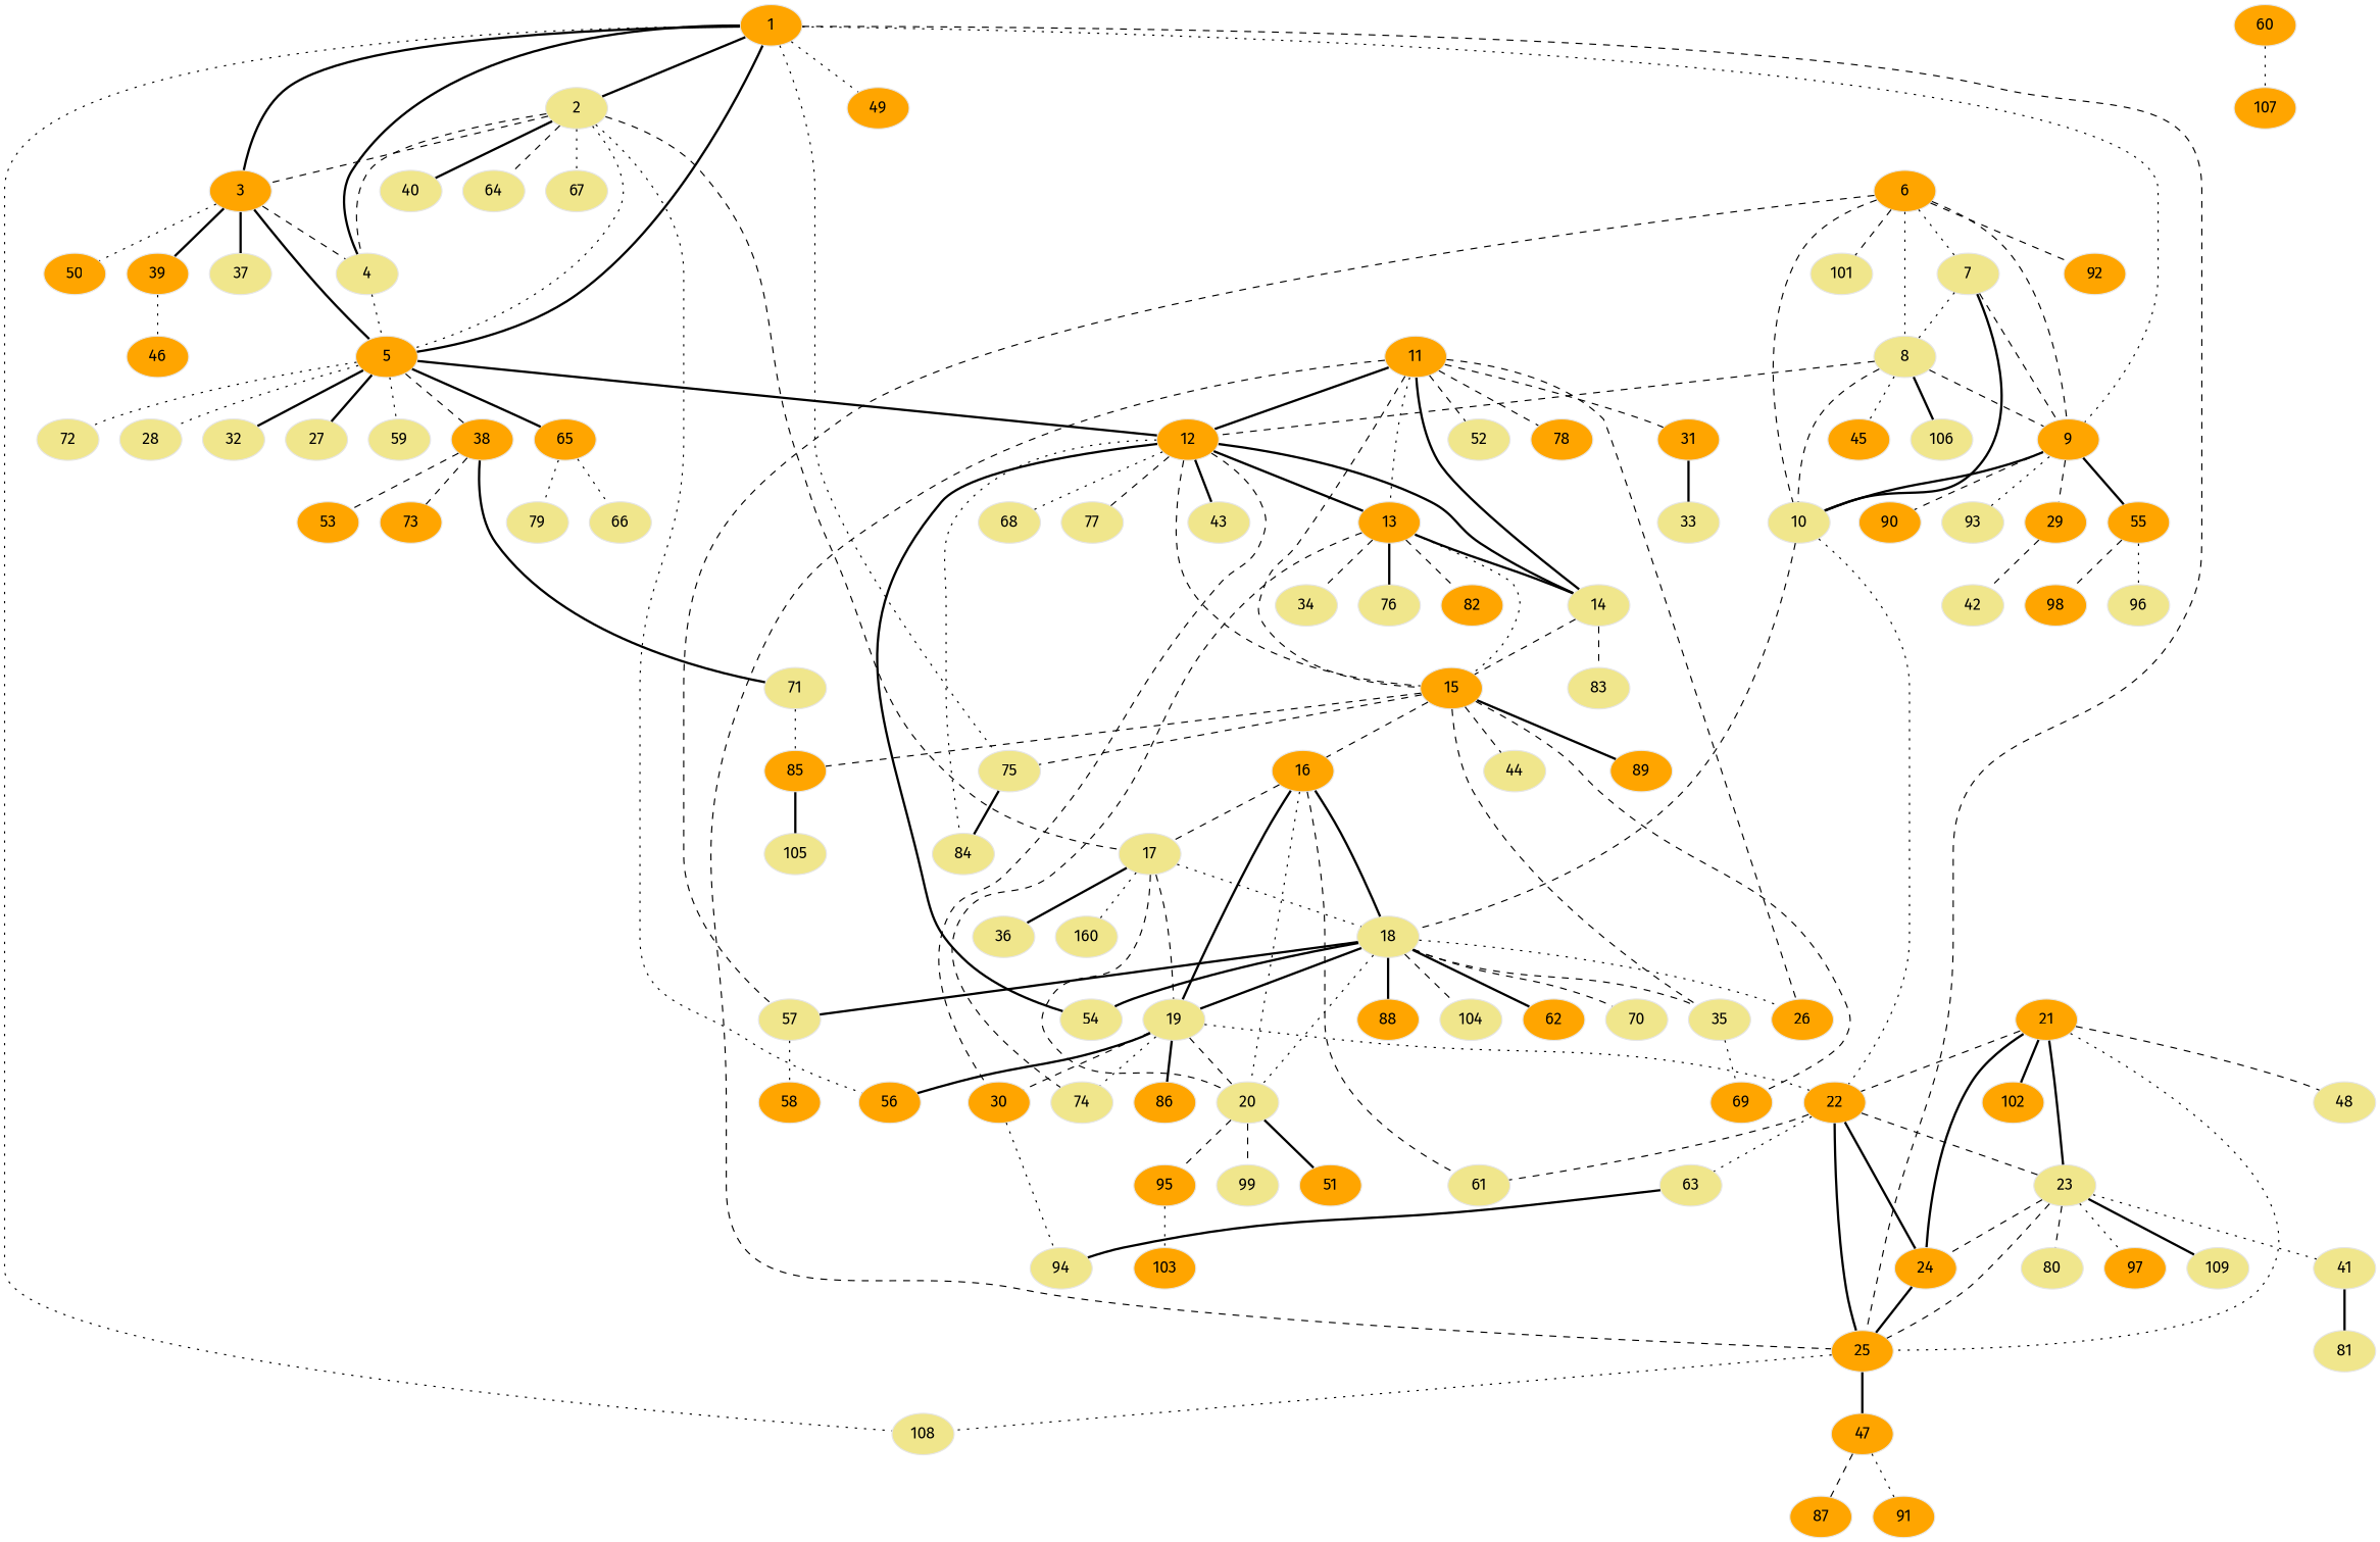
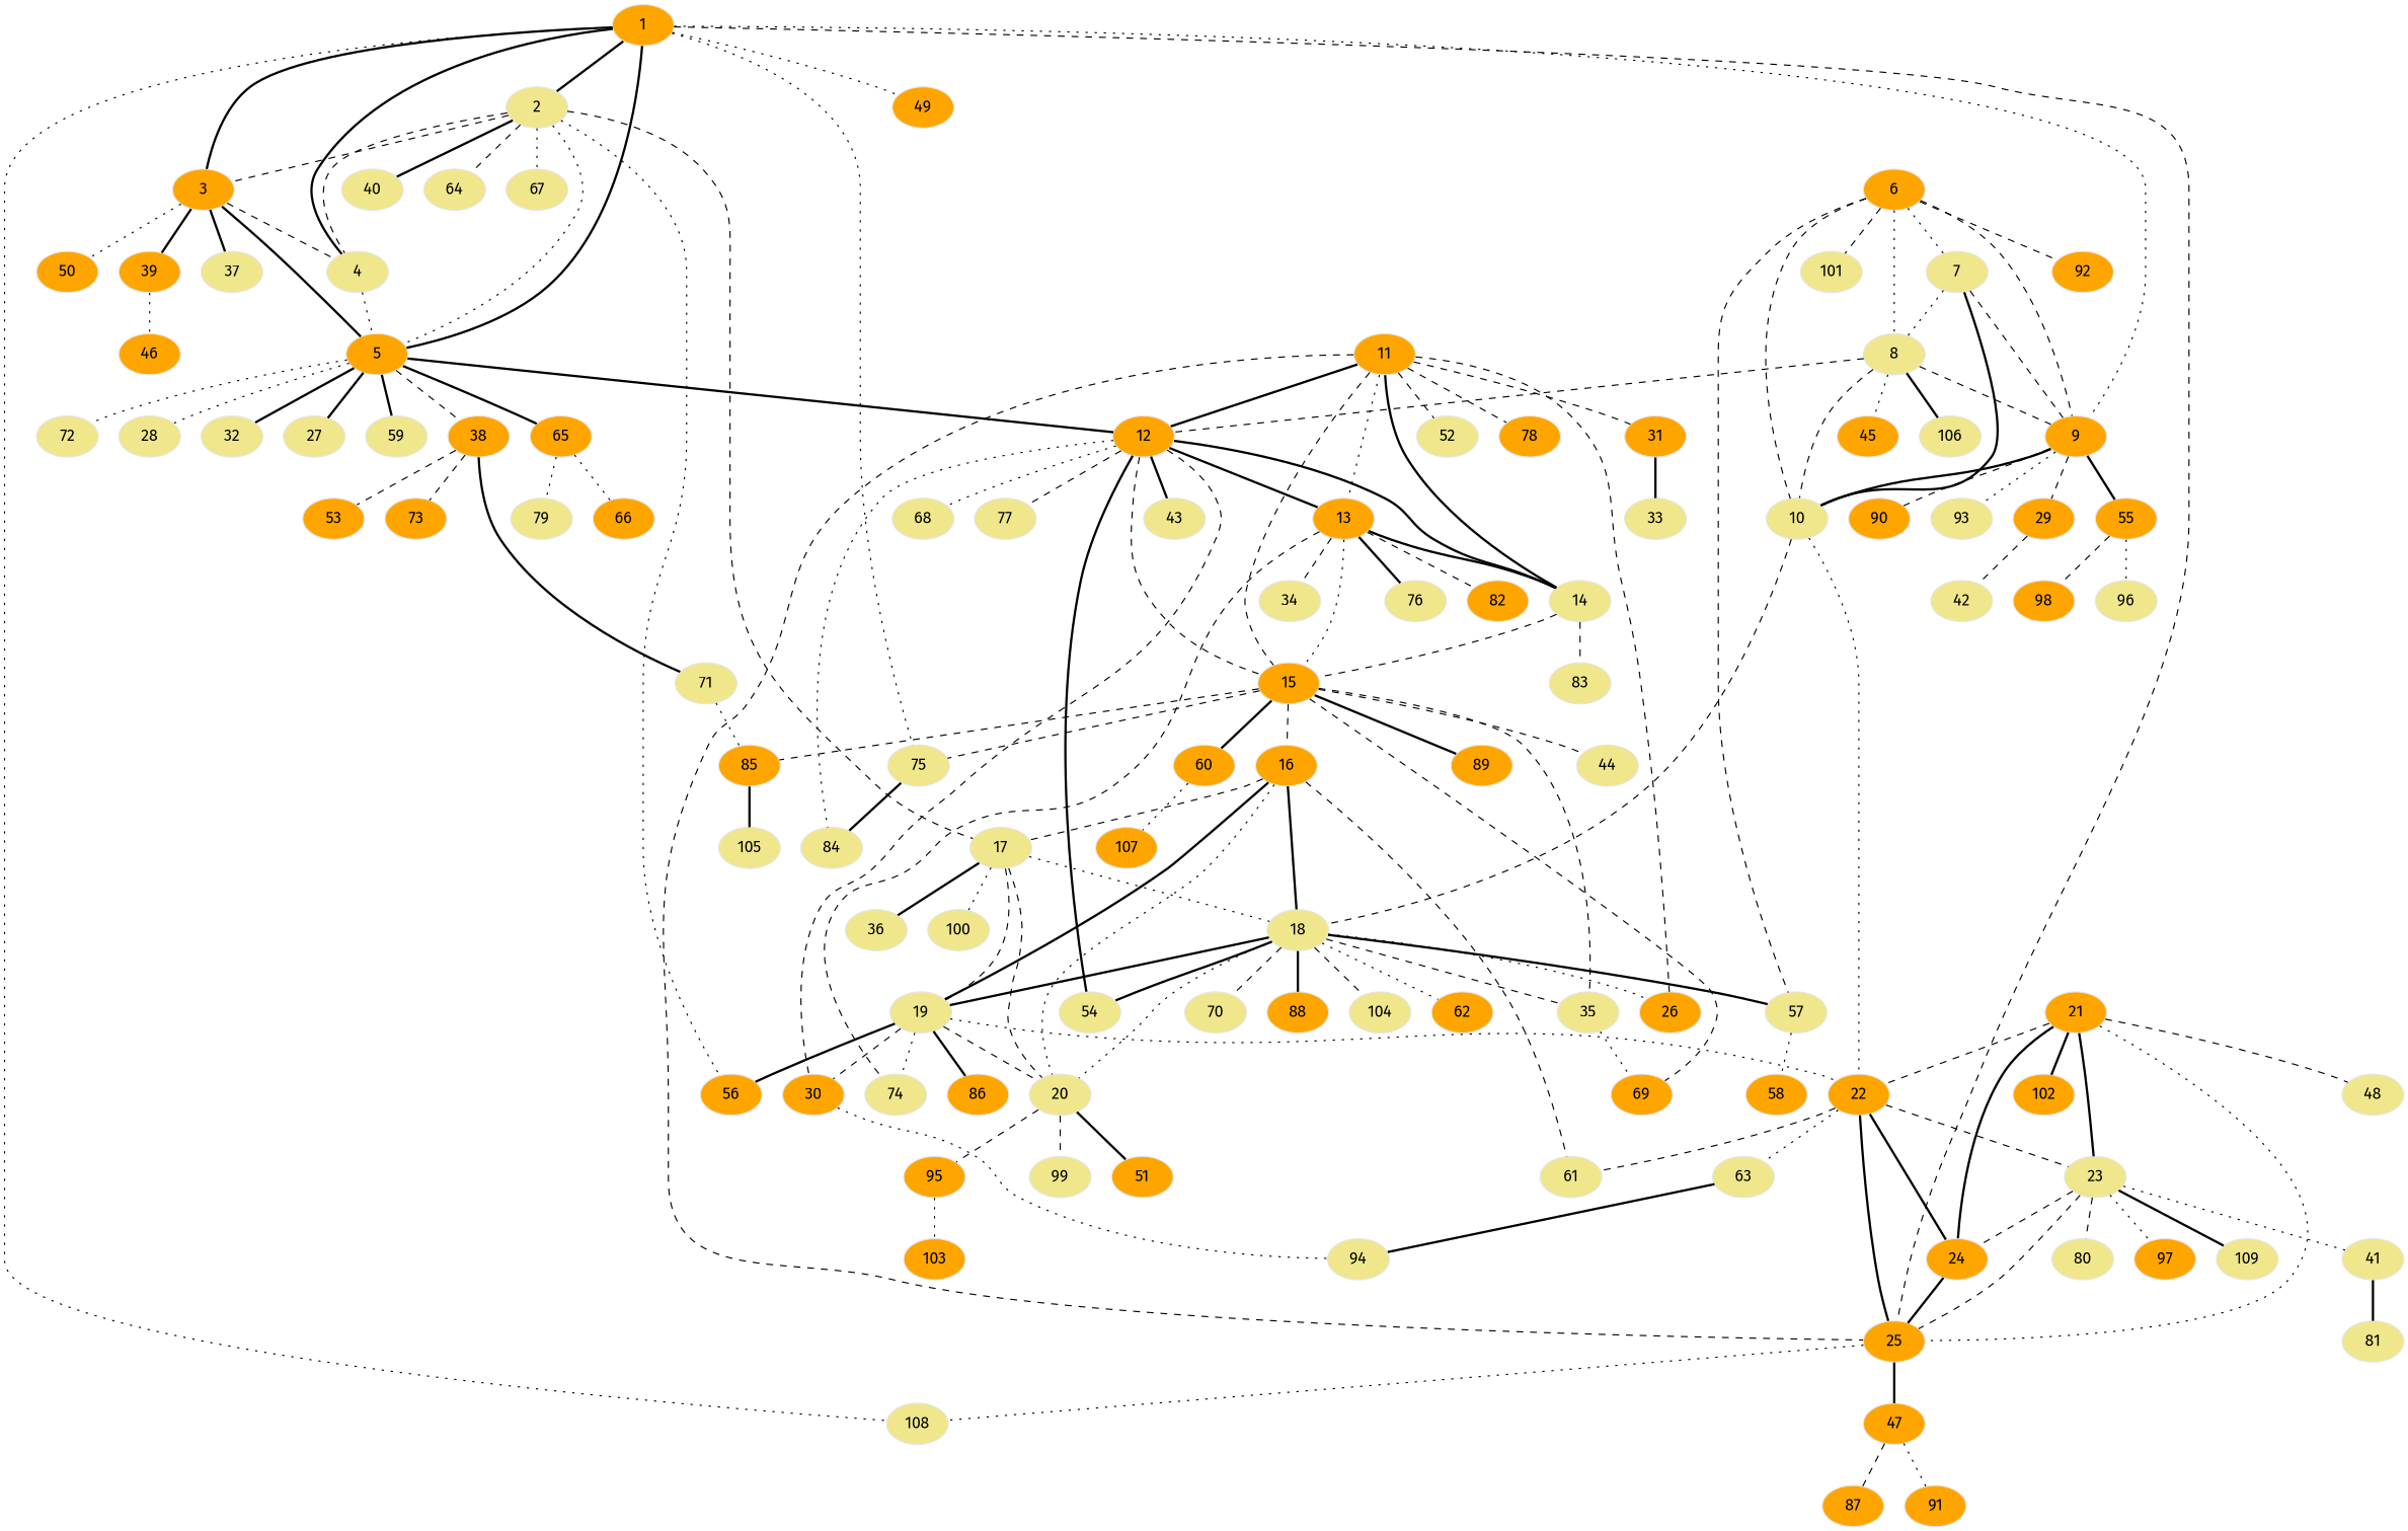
  graph {
    fontname="Fira Sans"
    node [color=gray90 fillcolor=khaki fontname="Fira Sans" style=filled]
    edge [fontname="Fira Sans" style=dashed]
    1 [fillcolor=orange]
    2
    3 [fillcolor=orange]
    4
    5 [fillcolor=orange]
    9 [fillcolor=orange]
    25 [fillcolor=orange]
    49 [fillcolor=orange]
    75
    108
    17
    40
    56 [fillcolor=orange]
    64
    67
    37
    39 [fillcolor=orange]
    50 [fillcolor=orange]
    12 [fillcolor=orange]
    27
    28
    32
    38 [fillcolor=orange]
    59
    65 [fillcolor=orange]
    72
    10
    29 [fillcolor=orange]
    55 [fillcolor=orange]
    90 [fillcolor=orange]
    93
    47 [fillcolor=orange]
    84
    18
    19
    20
    36
-   100 [label=160]
+   100
    46 [fillcolor=orange]
    13 [fillcolor=orange]
    14
    15 [fillcolor=orange]
    30 [fillcolor=orange]
    43
    54
    68
    77
    53 [fillcolor=orange]
    71
    73 [fillcolor=orange]
-   66
+   66 [fillcolor=orange]
    79
    6 [fillcolor=orange]
    7
    8
    57
    92 [fillcolor=orange]
    101
    45 [fillcolor=orange]
    106
    22 [fillcolor=orange]
    58 [fillcolor=orange]
    42
    96
    98 [fillcolor=orange]
    26 [fillcolor=orange]
    35
    62 [fillcolor=orange]
    70
    88 [fillcolor=orange]
    104
    61
    23
    24 [fillcolor=orange]
    63
    11 [fillcolor=orange]
    31 [fillcolor=orange]
    52
    78 [fillcolor=orange]
    34
    74
    76
    82 [fillcolor=orange]
    83
    16 [fillcolor=orange]
    44
    60 [fillcolor=orange]
    69 [fillcolor=orange]
    85 [fillcolor=orange]
    89 [fillcolor=orange]
    33
    94
    107 [fillcolor=orange]
    105
    86 [fillcolor=orange]
    51 [fillcolor=orange]
    95 [fillcolor=orange]
    99
    103 [fillcolor=orange]
    21 [fillcolor=orange]
    48
    102 [fillcolor=orange]
    41
    80
    97 [fillcolor=orange]
    109
    81
    87 [fillcolor=orange]
    91 [fillcolor=orange]
    1 -- 2 [style=bold]
    1 -- 3 [style=bold]
    1 -- 4 [style=bold]
    1 -- 5 [style=bold]
    1 -- 9 [style=dotted]
    1 -- 25
    1 -- 49 [style=dotted]
    1 -- 75 [style=dotted]
    1 -- 108 [style=dotted]
    2 -- 3
    2 -- 4
    2 -- 5 [style=dotted]
    2 -- 17
    2 -- 40 [style=bold]
    2 -- 56 [style=dotted]
    2 -- 64
    2 -- 67 [style=dotted]
    3 -- 4
    3 -- 5 [style=bold]
    3 -- 37 [style=bold]
    3 -- 39 [style=bold]
    3 -- 50 [style=dotted]
    4 -- 5 [style=dotted]
    5 -- 12 [style=bold]
    5 -- 27 [style=bold]
    5 -- 28 [style=dotted]
    5 -- 32 [style=bold]
    5 -- 38
-   5 -- 59 [style=dotted]
+   5 -- 59 [style=bold]
    5 -- 65 [style=bold]
    5 -- 72 [style=dotted]
    9 -- 10 [style=bold]
    9 -- 29
    9 -- 55 [style=bold]
    9 -- 90
    9 -- 93 [style=dotted]
    25 -- 108 [style=dotted]
    25 -- 47 [style=bold]
    75 -- 84 [style=bold]
    17 -- 18 [style=dotted]
    17 -- 19
    17 -- 20
    17 -- 36 [style=bold]
    17 -- 100 [style=dotted]
    39 -- 46 [style=dotted]
    12 -- 84 [style=dotted]
    12 -- 13 [style=bold]
    12 -- 14 [style=bold]
    12 -- 15
    12 -- 30
    12 -- 43 [style=bold]
    12 -- 54 [style=bold]
    12 -- 68 [style=dotted]
    12 -- 77
    38 -- 53
    38 -- 71 [style=bold]
    38 -- 73
    65 -- 66 [style=dotted]
    65 -- 79 [style=dotted]
    10 -- 18
    10 -- 22 [style=dotted]
    29 -- 42
    55 -- 96 [style=dotted]
    55 -- 98
    47 -- 87
    47 -- 91 [style=dotted]
    18 -- 19 [style=bold]
    18 -- 20 [style=dotted]
    18 -- 54 [style=bold]
    18 -- 57 [style=bold]
    18 -- 26 [style=dotted]
    18 -- 35
-   18 -- 62 [style=bold]
+   18 -- 62 [style=dotted]
    18 -- 70
    18 -- 88 [style=bold]
    18 -- 104
    19 -- 56 [style=bold]
    19 -- 20
    19 -- 30
    19 -- 22 [style=dotted]
    19 -- 74 [style=dotted]
    19 -- 86 [style=bold]
    20 -- 51 [style=bold]
    20 -- 95
    20 -- 99
    13 -- 14 [style=bold]
    13 -- 15 [style=dotted]
    13 -- 34
    13 -- 74
    13 -- 76 [style=bold]
    13 -- 82
    14 -- 15
    14 -- 83
    15 -- 75
    15 -- 35
    15 -- 16
    15 -- 44
+   15 -- 60 [style=bold]
    15 -- 69
    15 -- 85
    15 -- 89 [style=bold]
    30 -- 94 [style=dotted]
    71 -- 85 [style=dotted]
    6 -- 9
    6 -- 10
    6 -- 7 [style=dotted]
    6 -- 8 [style=dotted]
    6 -- 57
    6 -- 92
    6 -- 101
    7 -- 9
    7 -- 10 [style=bold]
    7 -- 8 [style=dotted]
    8 -- 9
    8 -- 12
    8 -- 10
    8 -- 45 [style=dotted]
    8 -- 106 [style=bold]
    57 -- 58 [style=dotted]
    22 -- 25 [style=bold]
    22 -- 61
    22 -- 23
    22 -- 24 [style=bold]
    22 -- 63 [style=dotted]
    35 -- 69 [style=dotted]
    23 -- 25
    23 -- 24
    23 -- 41 [style=dotted]
    23 -- 80
    23 -- 97 [style=dotted]
    23 -- 109 [style=bold]
    24 -- 25 [style=bold]
    63 -- 94 [style=bold]
    11 -- 25
    11 -- 12 [style=bold]
    11 -- 13 [style=dotted]
    11 -- 14 [style=bold]
    11 -- 15
    11 -- 26
    11 -- 31
    11 -- 52
    11 -- 78
    31 -- 33 [style=bold]
    16 -- 17
    16 -- 18 [style=bold]
    16 -- 19 [style=bold]
    16 -- 20 [style=dotted]
    16 -- 61
    60 -- 107 [style=dotted]
    85 -- 105 [style=bold]
    95 -- 103 [style=dotted]
    21 -- 25 [style=dotted]
    21 -- 22
    21 -- 23 [style=bold]
    21 -- 24 [style=bold]
    21 -- 48
    21 -- 102 [style=bold]
    41 -- 81 [style=bold]
  }
